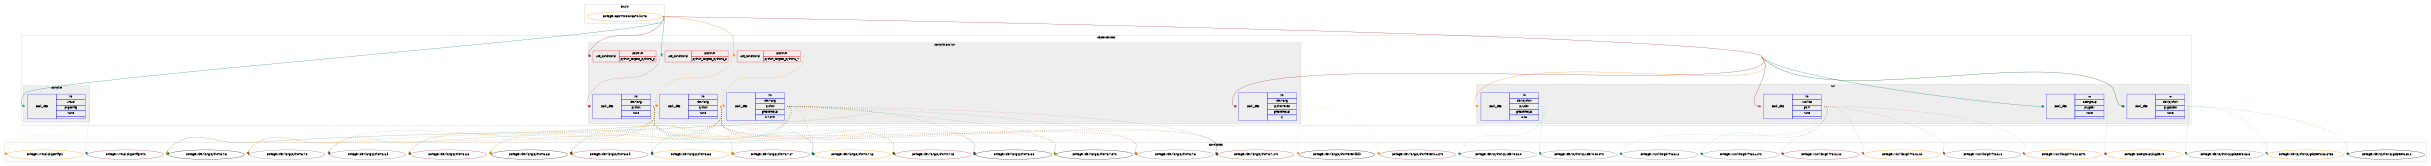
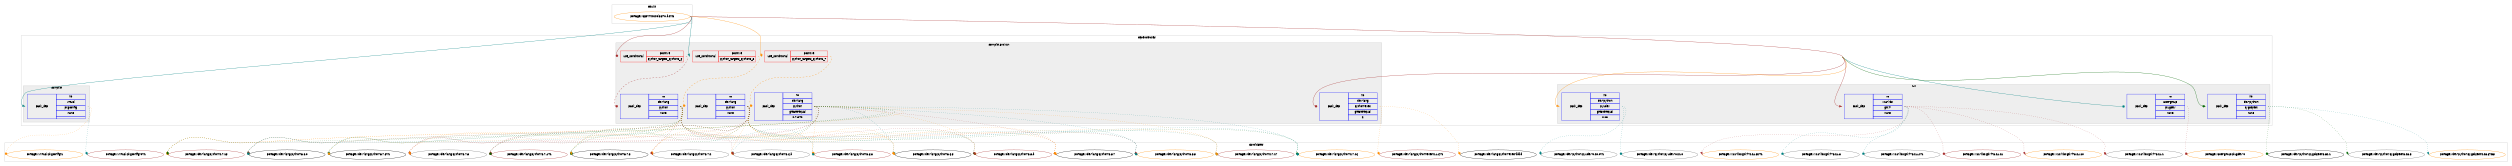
  digraph {
    compound=true
    concentrate=true
    fontname=Helvetica
    fontsize=10
    newrank=true
    rankdir=TB
    ranksep=1.5
    node [color=blue fontname=Helvetica fontsize=10]
    edge [arrowhead=dot color=darkorange headport=w style=dotted tailport=e weight=100]
    n1 [color=darkorange label="portage://app-misc/solaar-0.9.2-r3" width=4]
    n2 [label=<<TABLE BORDER="0" CELLBORDER="1" CELLSPACING="0" CELLPADDING="4" WIDTH="220"><TR><TD ROWSPAN="6" CELLPADDING="30">pack_dep</TD></TR><TR><TD WIDTH="110">no</TD></TR><TR><TD>virtual</TD></TR><TR><TD>pkgconfig</TD></TR><TR><TD>none</TD></TR><TR><TD></TD></TR></TABLE>> shape=none]
    n3 [label=<<TABLE BORDER="0" CELLBORDER="1" CELLSPACING="0" CELLPADDING="4" WIDTH="220"><TR><TD ROWSPAN="6" CELLPADDING="30">pack_dep</TD></TR><TR><TD WIDTH="110">no</TD></TR><TR><TD>dev-lang</TD></TR><TR><TD>python</TD></TR><TR><TD>greaterequal</TD></TR><TR><TD>2.7.5-r2</TD></TR></TABLE>> shape=none]
    n4 [color=red label=<<TABLE BORDER="0" CELLBORDER="1" CELLSPACING="0" CELLPADDING="4"><TR><TD ROWSPAN="3" CELLPADDING="10">use_conditional</TD></TR><TR><TD>positive</TD></TR><TR><TD>python_targets_python2_7</TD></TR></TABLE>> shape=none]
    n5 [label=<<TABLE BORDER="0" CELLBORDER="1" CELLSPACING="0" CELLPADDING="4" WIDTH="220"><TR><TD ROWSPAN="6" CELLPADDING="30">pack_dep</TD></TR><TR><TD WIDTH="110">no</TD></TR><TR><TD>dev-lang</TD></TR><TR><TD>python</TD></TR><TR><TD>none</TD></TR><TR><TD></TD></TR></TABLE>> shape=none]
    n6 [color=red label=<<TABLE BORDER="0" CELLBORDER="1" CELLSPACING="0" CELLPADDING="4"><TR><TD ROWSPAN="3" CELLPADDING="10">use_conditional</TD></TR><TR><TD>positive</TD></TR><TR><TD>python_targets_python3_5</TD></TR></TABLE>> shape=none]
    n7 [label=<<TABLE BORDER="0" CELLBORDER="1" CELLSPACING="0" CELLPADDING="4" WIDTH="220"><TR><TD ROWSPAN="6" CELLPADDING="30">pack_dep</TD></TR><TR><TD WIDTH="110">no</TD></TR><TR><TD>dev-lang</TD></TR><TR><TD>python</TD></TR><TR><TD>none</TD></TR><TR><TD></TD></TR></TABLE>> shape=none]
    n8 [color=red label=<<TABLE BORDER="0" CELLBORDER="1" CELLSPACING="0" CELLPADDING="4"><TR><TD ROWSPAN="3" CELLPADDING="10">use_conditional</TD></TR><TR><TD>positive</TD></TR><TR><TD>python_targets_python3_6</TD></TR></TABLE>> shape=none]
    n9 [label=<<TABLE BORDER="0" CELLBORDER="1" CELLSPACING="0" CELLPADDING="4" WIDTH="220"><TR><TD ROWSPAN="6" CELLPADDING="30">pack_dep</TD></TR><TR><TD WIDTH="110">no</TD></TR><TR><TD>dev-lang</TD></TR><TR><TD>python-exec</TD></TR><TR><TD>greaterequal</TD></TR><TR><TD>2</TD></TR></TABLE>> shape=none]
    n10 [label=<<TABLE BORDER="0" CELLBORDER="1" CELLSPACING="0" CELLPADDING="4" WIDTH="220"><TR><TD ROWSPAN="6" CELLPADDING="30">pack_dep</TD></TR><TR><TD WIDTH="110">no</TD></TR><TR><TD>acct-group</TD></TR><TR><TD>plugdev</TD></TR><TR><TD>none</TD></TR><TR><TD></TD></TR></TABLE>> shape=none]
    n11 [label=<<TABLE BORDER="0" CELLBORDER="1" CELLSPACING="0" CELLPADDING="4" WIDTH="220"><TR><TD ROWSPAN="6" CELLPADDING="30">pack_dep</TD></TR><TR><TD WIDTH="110">no</TD></TR><TR><TD>dev-python</TD></TR><TR><TD>pygobject</TD></TR><TR><TD>none</TD></TR><TR><TD></TD></TR></TABLE>> shape=none]
    n12 [label=<<TABLE BORDER="0" CELLBORDER="1" CELLSPACING="0" CELLPADDING="4" WIDTH="220"><TR><TD ROWSPAN="6" CELLPADDING="30">pack_dep</TD></TR><TR><TD WIDTH="110">no</TD></TR><TR><TD>dev-python</TD></TR><TR><TD>pyudev</TD></TR><TR><TD>greaterequal</TD></TR><TR><TD>0.13</TD></TR></TABLE>> shape=none]
    n13 [label=<<TABLE BORDER="0" CELLBORDER="1" CELLSPACING="0" CELLPADDING="4" WIDTH="220"><TR><TD ROWSPAN="6" CELLPADDING="30">pack_dep</TD></TR><TR><TD WIDTH="110">no</TD></TR><TR><TD>x11-libs</TD></TR><TR><TD>gtk+</TD></TR><TR><TD>none</TD></TR><TR><TD></TD></TR></TABLE>> shape=none]
    n14 [color=brown label="portage://virtual/pkgconfig-0-r1" width=4]
    n15 [color=darkorange label="portage://virtual/pkgconfig-1" width=4]
    n16 [color=brown label="portage://dev-lang/python-2.7.15" width=4]
    n17 [color=darkorange label="portage://dev-lang/python-2.7.16" width=4]
    n18 [color=brown label="portage://dev-lang/python-2.7.17" width=4]
    n19 [color=darkorange label="portage://dev-lang/python-3.5.5" width=4]
+   n20 [color=black label="portage://dev-lang/python-3.5.7" width=4]
    n21 [color=brown label="portage://dev-lang/python-3.5.9" width=4]
    n22 [color=black label="portage://dev-lang/python-3.6.5" width=4]
    n23 [color=brown label="portage://dev-lang/python-3.6.8" width=4]
    n24 [color=gray40 label="portage://dev-lang/python-3.6.9" width=4]
    n25 [color=gray40 label="portage://dev-lang/python-3.7.2" width=4]
    n26 [color=black label="portage://dev-lang/python-3.7.3" width=4]
    n27 [color=brown label="portage://dev-lang/python-3.7.4-r1" width=4]
    n28 [color=gray40 label="portage://dev-lang/python-3.7.5" width=4]
    n29 [color=black label="portage://dev-lang/python-3.7.5-r1" width=4]
    n30 [color=black label="portage://dev-lang/python-3.8.0" width=4]
    n31 [color=brown label="portage://dev-lang/python-exec-2.4.6-r1" width=4]
    n32 [color=black label="portage://dev-lang/python-exec-9999" width=4]
    n33 [color=darkorange label="portage://dev-python/pygobject-2.28.6-r55" width=4]
    n34 [color=gray40 label="portage://dev-python/pygobject-3.28.3" width=4]
    n35 [color=black label="portage://dev-python/pygobject-3.32.1" width=4]
    n36 [color=darkorange label="portage://acct-group/plugdev-0" width=4]
    n37 [color=gray40 label="portage://dev-python/pyudev-0.20.0-r1" width=4]
    n38 [color=gray40 label="portage://dev-python/pyudev-0.21.0" width=4]
    n39 [color=darkorange label="portage://x11-libs/gtk+-2.24.32-r1" width=4]
    n40 [color=gray40 label="portage://x11-libs/gtk+-3.24.1" width=4]
    n41 [color=darkorange label="portage://x11-libs/gtk+-3.24.10" width=4]
    n42 [color=brown label="portage://x11-libs/gtk+-3.24.11" width=4]
    n43 [color=gray40 label="portage://x11-libs/gtk+-3.24.4-r1" width=4]
    n44 [color=gray40 label="portage://x11-libs/gtk+-3.24.8" width=4]
    subgraph cluster_1 {
      color=gray
      label=<<i>ebuild</i>>
      rank=same
      n1
    }
    subgraph cluster_2 {
      color=gray
      label=<<i>dependencies</i>>
      subgraph cluster_3 {
        color=gray
        fillcolor="#eeeeee"
        label=<<i>compile</i>>
        style=filled
        subgraph sub_4 {
          color=gray
          fillcolor="#eeeeee"
          label=<<i>compile</i>>
          style=filled
          n2
        }
      }
      subgraph cluster_5 {
        color=gray
        fillcolor="#eeeeee"
        label=<<i>compile and run</i>>
        style=filled
        subgraph sub_6 {
          color=gray
          fillcolor="#eeeeee"
          label=<<i>compile and run</i>>
          style=filled
          n4
          subgraph sub_7 {
            color=gray
            fillcolor="#eeeeee"
            label=<<i>compile and run</i>>
            style=filled
            n3
          }
        }
        subgraph sub_8 {
          color=gray
          fillcolor="#eeeeee"
          label=<<i>compile and run</i>>
          style=filled
          n6
          subgraph sub_9 {
            color=gray
            fillcolor="#eeeeee"
            label=<<i>compile and run</i>>
            style=filled
            n5
          }
        }
        subgraph sub_10 {
          color=gray
          fillcolor="#eeeeee"
          label=<<i>compile and run</i>>
          style=filled
          n8
          subgraph sub_11 {
            color=gray
            fillcolor="#eeeeee"
            label=<<i>compile and run</i>>
            style=filled
            n7
          }
        }
        subgraph sub_12 {
          color=gray
          fillcolor="#eeeeee"
          label=<<i>compile and run</i>>
          style=filled
          n9
        }
      }
      subgraph cluster_13 {
        color=gray
        fillcolor="#eeeeee"
        label=<<i>run</i>>
        style=filled
        subgraph sub_14 {
          color=gray
          fillcolor="#eeeeee"
          label=<<i>run</i>>
          style=filled
          n10
        }
        subgraph sub_15 {
          color=gray
          fillcolor="#eeeeee"
          label=<<i>run</i>>
          style=filled
          n11
        }
        subgraph sub_16 {
          color=gray
          fillcolor="#eeeeee"
          label=<<i>run</i>>
          style=filled
          n12
        }
        subgraph sub_17 {
          color=gray
          fillcolor="#eeeeee"
          label=<<i>run</i>>
          style=filled
          n13
        }
      }
    }
    subgraph cluster_18 {
      color=gray
      label=<<i>candidates</i>>
      rank=same
      subgraph sub_19 {
        color=black
        label=<<i>candidates</i>>
        nodesep=1
        rank=same
        n14
        n15
      }
      subgraph sub_20 {
        color=black
        label=<<i>candidates</i>>
        nodesep=1
        rank=same
        n16
        n17
        n18
        n19
+       n20
        n21
        n22
        n23
        n24
        n25
        n26
        n27
        n28
        n29
        n30
      }
      subgraph sub_21 {
        color=black
        label=<<i>candidates</i>>
        nodesep=1
        rank=same
        n16
        n17
        n18
        n19
+       n20
        n21
        n22
        n23
        n24
        n25
        n26
        n27
        n28
        n29
        n30
      }
      subgraph sub_22 {
        color=black
        label=<<i>candidates</i>>
        nodesep=1
        rank=same
        n16
        n17
        n18
        n19
+       n20
        n21
        n22
        n23
        n24
        n25
        n26
        n27
        n28
        n29
        n30
      }
      subgraph sub_23 {
        color=black
        label=<<i>candidates</i>>
        nodesep=1
        rank=same
        n31
        n32
      }
      subgraph sub_24 {
        color=black
        label=<<i>candidates</i>>
        nodesep=1
        rank=same
        n33
        n34
        n35
      }
      subgraph sub_25 {
        color=black
        label=<<i>candidates</i>>
        nodesep=1
        rank=same
        n36
      }
      subgraph sub_26 {
        color=black
        label=<<i>candidates</i>>
        nodesep=1
        rank=same
        n37
        n38
      }
      subgraph sub_27 {
        color=black
        label=<<i>candidates</i>>
        nodesep=1
        rank=same
        n39
        n40
        n41
        n42
        n43
        n44
      }
    }
    n1 -> n2 [arrowhead=normal color=teal style=solid weight=20]
    n1 -> n4 [arrowhead=diamond style=solid weight=20]
    n1 -> n6 [arrowhead=normal color=teal style=solid weight=20]
    n1 -> n8 [color=brown style=solid weight=20]
    n1 -> n9 [color=brown style=solid weight=20]
    n1 -> n10 [color=teal style=solid weight=20]
    n1 -> n11 [arrowhead=diamond color=darkgreen style=solid weight=20]
    n1 -> n12 [arrowhead=normal style=solid weight=20]
    n1 -> n13 [arrowhead=normal color=brown style=solid weight=20]
    n2 -> n14 [arrowhead=diamond color=teal]
    n2 -> n15
    n3 -> n16
    n3 -> n17 [color=teal]
    n3 -> n18 [arrowhead=normal]
    n3 -> n19 [arrowhead=normal color=teal]
+   n3 -> n20 [arrowhead=normal color=brown]
    n3 -> n21
    n3 -> n22 [arrowhead=diamond color=teal]
    n3 -> n23 [arrowhead=normal]
    n3 -> n24 [arrowhead=normal color=teal]
    n3 -> n25 [arrowhead=diamond]
    n3 -> n26 [arrowhead=diamond color=darkgreen]
    n3 -> n27 [arrowhead=diamond color=brown]
    n3 -> n28 [arrowhead=normal color=brown]
    n3 -> n29 [arrowhead=normal color=darkgreen]
    n3 -> n30 [arrowhead=diamond color=darkgreen]
    n4 -> n3 [style=dashed weight=20]
    n5 -> n16 [arrowhead=normal]
    n5 -> n17 [arrowhead=normal color=darkgreen]
    n5 -> n18 [color=teal]
    n5 -> n19 [arrowhead=diamond color=brown]
+   n5 -> n20 [arrowhead=diamond]
    n5 -> n21 [arrowhead=normal color=darkgreen]
    n5 -> n22 [arrowhead=diamond]
    n5 -> n23 [arrowhead=diamond]
    n5 -> n24 [arrowhead=diamond]
    n5 -> n25 [arrowhead=normal]
    n5 -> n26 [color=darkgreen]
    n5 -> n27 [color=brown]
    n5 -> n28 [arrowhead=diamond color=brown]
    n5 -> n29 [color=teal]
    n5 -> n30 [arrowhead=diamond color=brown]
    n6 -> n5 [style=dashed weight=20]
    n7 -> n16 [arrowhead=diamond color=darkgreen]
    n7 -> n17 [color=teal]
    n7 -> n18
    n7 -> n19 [color=teal]
+   n7 -> n20 [arrowhead=normal]
    n7 -> n21 [arrowhead=diamond color=brown]
    n7 -> n22 [arrowhead=normal]
    n7 -> n23 [color=teal]
    n7 -> n24 [arrowhead=diamond color=brown]
    n7 -> n25 [arrowhead=normal color=brown]
    n7 -> n26 [arrowhead=normal]
    n7 -> n27 [color=darkgreen]
    n7 -> n28 [arrowhead=diamond]
    n7 -> n29
    n7 -> n30 [color=teal]
    n8 -> n7 [color=brown style=dashed weight=20]
    n9 -> n31 [arrowhead=diamond]
    n9 -> n32 [arrowhead=diamond]
    n10 -> n36 [color=brown]
    n11 -> n33 [arrowhead=normal color=teal]
    n11 -> n34 [arrowhead=normal color=darkgreen]
    n11 -> n35 [color=darkgreen]
    n12 -> n37 [arrowhead=diamond color=teal]
    n12 -> n38 [color=teal]
    n13 -> n39 [arrowhead=normal color=brown]
    n13 -> n40 [arrowhead=diamond color=brown]
    n13 -> n41 [arrowhead=normal color=brown]
    n13 -> n42 [color=brown]
    n13 -> n43 [color=teal]
    n13 -> n44 [color=teal]
  }
